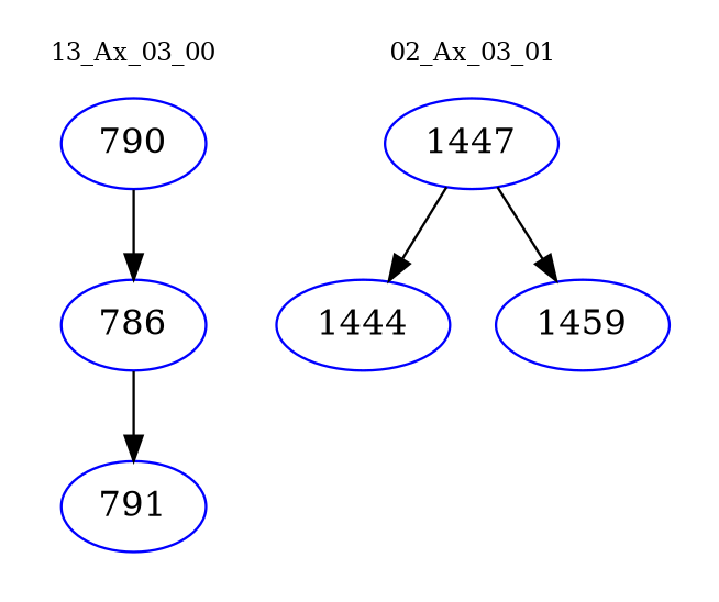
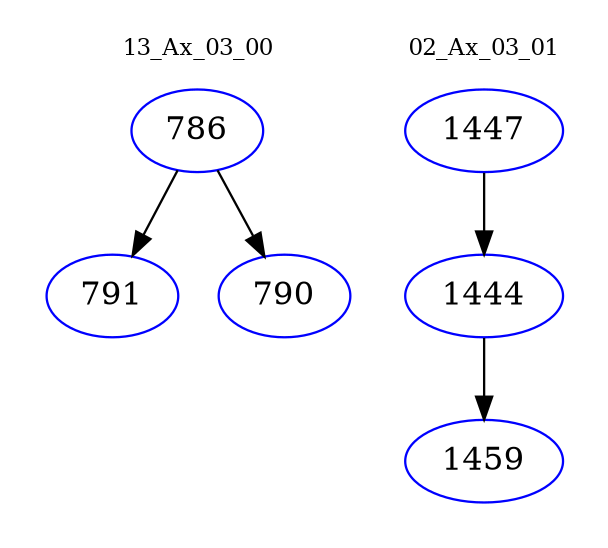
  digraph {
    node [color=blue]
    edge [color=black]
    n1 [label=786]
    n2 [label=791]
    n3 [label=790]
    n4 [label=1444]
    n5 [label=1459]
    n6 [label=1447]
    subgraph cluster_1 {
      color=white
      fontsize=10
      label="13_Ax_03_00"
      n1
      n2
      n3
    }
    subgraph cluster_2 {
      color=white
      fontsize=10
      label="02_Ax_03_01"
      n4
      n5
      n6
    }
    n1 -> n2
-   n3 -> n1
-   n6 -> n5
+   n1 -> n3
+   n4 -> n5
    n6 -> n4
  }
